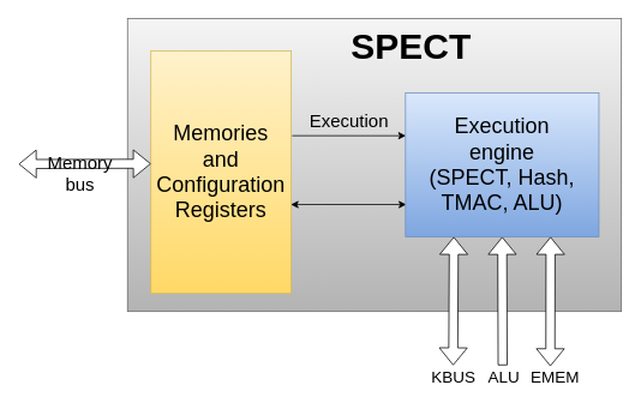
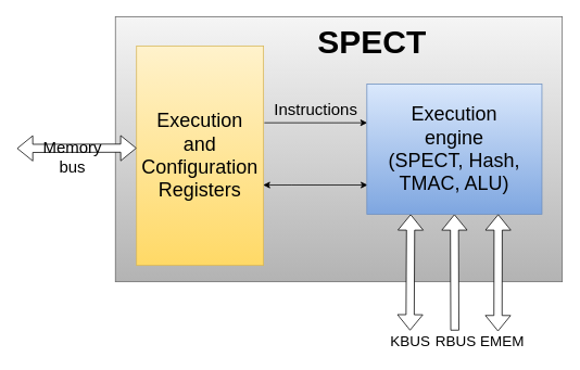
  <mxCell id="0" />
  <mxCell id="1" parent="0" />
  <mxCell id="2" value="" style="rounded=0;whiteSpace=wrap;html=1;fillColor=#f5f5f5;strokeColor=#666666;gradientColor=#b3b3b3;" parent="1" vertex="1"><mxGeometry x="141" y="20" width="549" height="326" as="geometry" /></mxCell>
  <mxCell id="3" value="SPECT" style="text;html=1;align=center;verticalAlign=middle;resizable=0;points=[];autosize=1;fontSize=40;fontStyle=1;" parent="1" vertex="1"><mxGeometry x="384" y="23" width="144" height="53" as="geometry" /></mxCell>
  <mxCell id="4" style="edgeStyle=orthogonalEdgeStyle;rounded=0;orthogonalLoop=1;jettySize=auto;html=1;exitX=1;exitY=0.25;exitDx=0;exitDy=0;entryX=-0.012;entryY=0.122;entryDx=0;entryDy=0;entryPerimeter=0;fontSize=24;startArrow=none;startFill=0;fillColor=default;" parent="1" edge="1"><mxGeometry relative="1" as="geometry"><mxPoint x="324" y="150.5" as="sourcePoint" /><mxPoint x="450.42" y="150.52" as="targetPoint" /></mxGeometry></mxCell>
- <mxCell id="5" value="Memories&lt;br style=&quot;font-size: 24px;&quot;&gt;and&lt;br style=&quot;font-size: 24px;&quot;&gt;Configuration Registers" style="rounded=0;whiteSpace=wrap;html=1;fontSize=24;fillColor=#fff2cc;gradientColor=#ffd966;strokeColor=#d6b656;" parent="1" vertex="1"><mxGeometry x="167" y="56" width="156" height="270" as="geometry" /></mxCell>
+ <mxCell id="5" value="Execution&lt;br style=&quot;font-size: 24px;&quot;&gt;and&lt;br style=&quot;font-size: 24px;&quot;&gt;Configuration Registers" style="rounded=0;whiteSpace=wrap;html=1;fontSize=24;fillColor=#fff2cc;gradientColor=#ffd966;strokeColor=#d6b656;" parent="1" vertex="1"><mxGeometry x="167" y="56" width="156" height="270" as="geometry" /></mxCell>
  <mxCell id="6" value="" style="shape=flexArrow;endArrow=classic;startArrow=classic;html=1;rounded=0;fontSize=20;fillColor=default;" parent="1" edge="1"><mxGeometry width="100" height="100" relative="1" as="geometry"><mxPoint x="20" y="182" as="sourcePoint" /><mxPoint x="167" y="181.66" as="targetPoint" /></mxGeometry></mxCell>
  <mxCell id="7" value="Memory&lt;br&gt;bus" style="text;html=1;align=center;verticalAlign=middle;resizable=0;points=[];autosize=1;strokeColor=none;fillColor=none;fontSize=20;" parent="1" vertex="1"><mxGeometry x="43" y="167" width="90" height="50" as="geometry" /></mxCell>
  <mxCell id="8" style="edgeStyle=orthogonalEdgeStyle;rounded=0;orthogonalLoop=1;jettySize=auto;html=1;exitX=-0.005;exitY=0.844;exitDx=0;exitDy=0;fontSize=20;startArrow=classic;startFill=1;fillColor=default;exitPerimeter=0;entryX=0.997;entryY=0.678;entryDx=0;entryDy=0;entryPerimeter=0;" parent="1" edge="1"><mxGeometry relative="1" as="geometry"><mxPoint x="450.925" y="227.04" as="sourcePoint" /><mxPoint x="322.532" y="227.06" as="targetPoint" /><Array as="points"><mxPoint x="357" y="227" /><mxPoint x="357" y="227" /></Array></mxGeometry></mxCell>
  <mxCell id="9" value="" style="shape=flexArrow;endArrow=block;html=1;rounded=0;fontSize=20;fillColor=default;endFill=0;startArrow=block;entryX=0.25;entryY=1;entryDx=0;entryDy=0;" parent="1" edge="1" target="13"><mxGeometry width="50" height="50" relative="1" as="geometry"><mxPoint x="503" y="406" as="sourcePoint" /><mxPoint x="402" y="455" as="targetPoint" /></mxGeometry></mxCell>
  <mxCell id="10" value="KBUS" style="text;html=1;align=center;verticalAlign=middle;resizable=0;points=[];autosize=1;strokeColor=none;fillColor=none;fontSize=18;" parent="1" vertex="1"><mxGeometry x="473" y="406" width="60" height="27" as="geometry" /></mxCell>
  <mxCell id="11" value="" style="shape=flexArrow;endArrow=classic;html=1;rounded=0;fontSize=20;fillColor=default;entryX=0.5;entryY=1;entryDx=0;entryDy=0;" parent="1" edge="1" target="13"><mxGeometry width="50" height="50" relative="1" as="geometry"><mxPoint x="558" y="406" as="sourcePoint" /><mxPoint x="617.004" y="264" as="targetPoint" /></mxGeometry></mxCell>
- <mxCell id="12" value="ALU" style="text;html=1;align=center;verticalAlign=middle;resizable=0;points=[];autosize=1;strokeColor=none;fillColor=none;fontSize=18;" parent="1" vertex="1"><mxGeometry x="528" y="406" width="61" height="27" as="geometry" /></mxCell>
+ <mxCell id="12" value="RBUS" style="text;html=1;align=center;verticalAlign=middle;resizable=0;points=[];autosize=1;strokeColor=none;fillColor=none;fontSize=18;" parent="1" vertex="1"><mxGeometry x="528" y="406" width="61" height="27" as="geometry" /></mxCell>
  <mxCell id="13" value="Execution&lt;br&gt;engine&lt;br style=&quot;font-size: 24px;&quot;&gt;(SPECT, Hash, TMAC, ALU)" style="rounded=0;whiteSpace=wrap;html=1;fontSize=24;fillColor=#dae8fc;gradientColor=#7ea6e0;strokeColor=#6c8ebf;" parent="1" vertex="1"><mxGeometry x="450" y="103" width="215" height="160" as="geometry" /></mxCell>
- <mxCell id="14" value="&lt;span style=&quot;font-size: 20px;&quot;&gt;Execution&lt;br&gt;&lt;/span&gt;" style="text;html=1;align=center;verticalAlign=middle;resizable=0;points=[];autosize=1;strokeColor=none;fillColor=none;fontSize=30;labelBackgroundColor=none;" parent="1" vertex="1"><mxGeometry x="330" y="108" width="113" height="44" as="geometry" /></mxCell>
+ <mxCell id="14" value="&lt;span style=&quot;font-size: 20px;&quot;&gt;Instructions&lt;br&gt;&lt;/span&gt;" style="text;html=1;align=center;verticalAlign=middle;resizable=0;points=[];autosize=1;strokeColor=none;fillColor=none;fontSize=30;labelBackgroundColor=none;" parent="1" vertex="1"><mxGeometry x="330" y="108" width="113" height="44" as="geometry" /></mxCell>
  <mxCell id="15" value="" style="shape=flexArrow;endArrow=classic;html=1;rounded=0;fontSize=20;fillColor=default;entryX=0.75;entryY=1;entryDx=0;entryDy=0;startArrow=block;" edge="1" parent="1" target="13"><mxGeometry width="50" height="50" relative="1" as="geometry"><mxPoint x="611" y="407" as="sourcePoint" /><mxPoint x="881.5" y="244" as="targetPoint" /></mxGeometry></mxCell>
  <mxCell id="16" value="EMEM" style="text;html=1;align=center;verticalAlign=middle;resizable=0;points=[];autosize=1;strokeColor=none;fillColor=none;fontSize=18;" vertex="1" parent="1"><mxGeometry x="583" y="406" width="65" height="27" as="geometry" /></mxCell>
